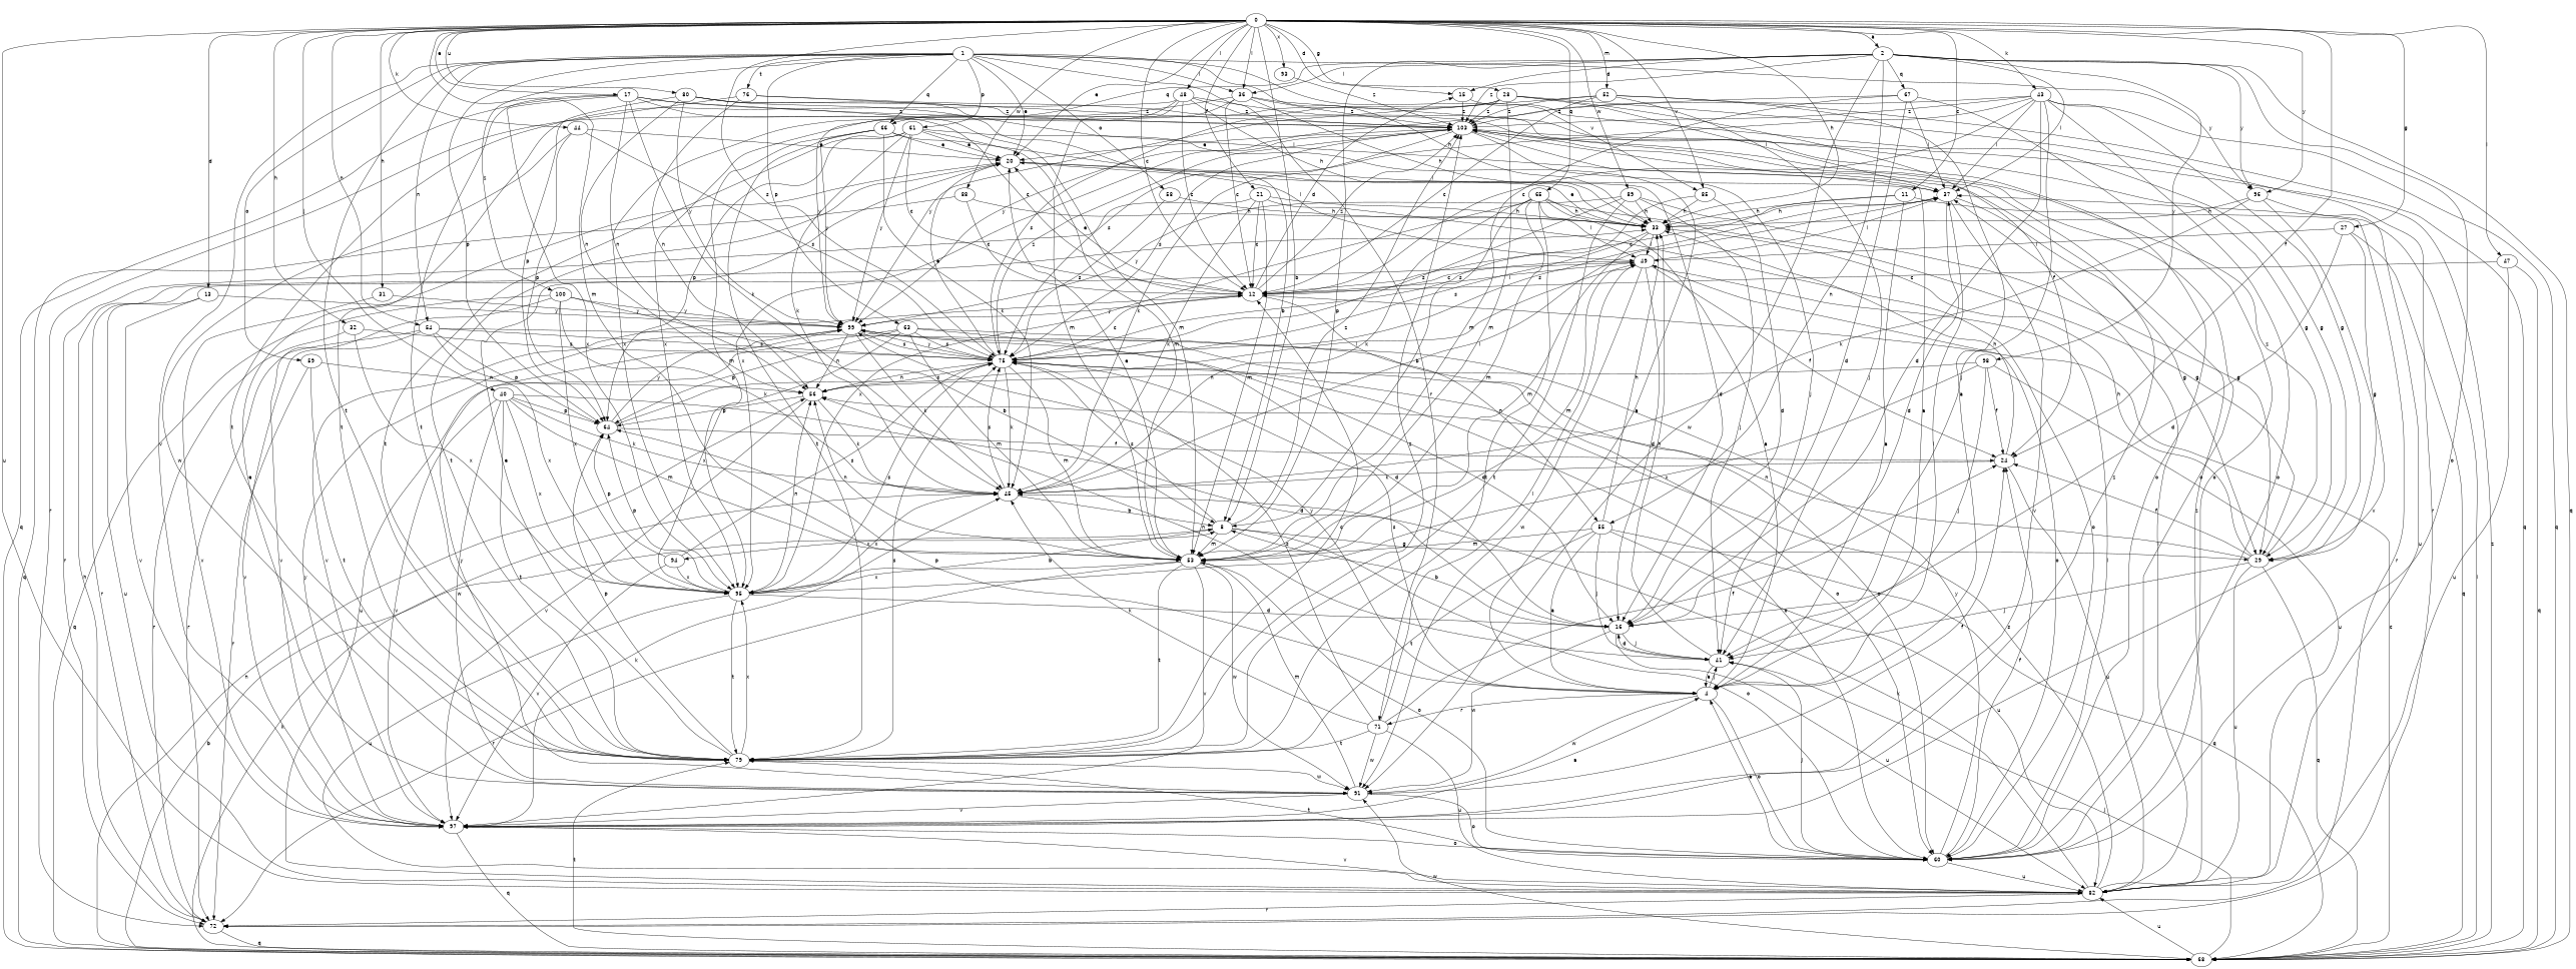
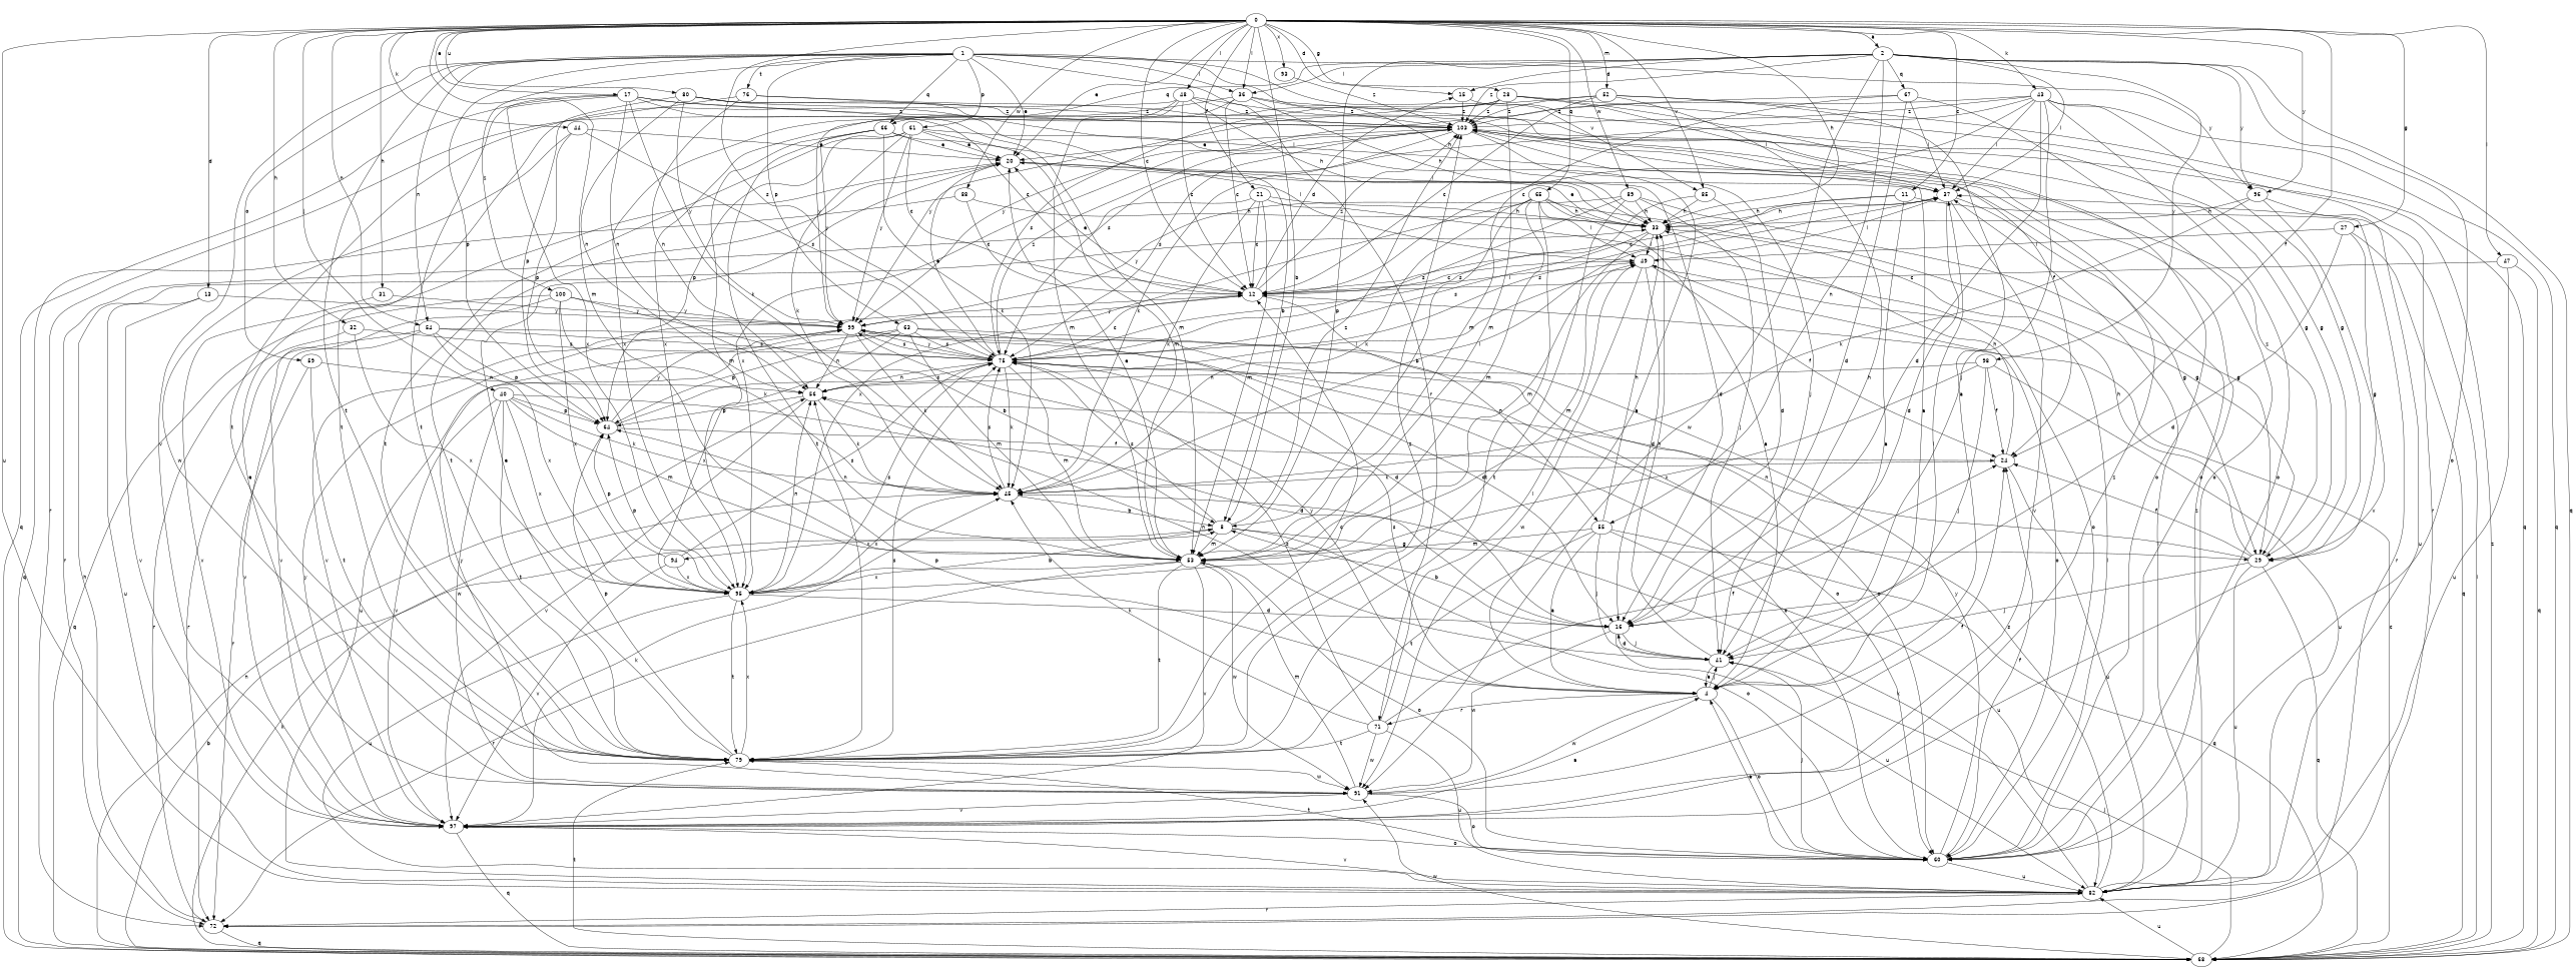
  strict digraph {
    fontname="DejaVu Sans"
    node [fontname="DejaVu Sans"]
    edge [fontname="DejaVu Sans"]
    0
    2
    8
    11
    12
    13
    15
    17
    20
    21
    24
    27
    28
    31
    32
    33
    36
    40
    43
    44
    47
    48
    52
    53
    54
    65
    75
    80
    82
    85
    88
    89
    93
    96
    66
    37
    55
    60
    67
    68
    91
    98
    103
    29
    94
    4
    72
    n48 [label=97]
    99
    49
    79
    45
    56
    95
    16
    64
    41
    1
-   58
    59
    61
    63
    71
    76
    100
    0 -> 2 [label=a]
    0 -> 8 [label=b]
    0 -> 11 [label=c]
    0 -> 12 [label=c]
    0 -> 13 [label=d]
    0 -> 15 [label=d]
    0 -> 17 [label=e]
    0 -> 20 [label=e]
    0 -> 21 [label=f]
    0 -> 24 [label=f]
    0 -> 27 [label=g]
    0 -> 28 [label=g]
    0 -> 31 [label=h]
    0 -> 32 [label=h]
    0 -> 33 [label=h]
    0 -> 36 [label=i]
    0 -> 40 [label=j]
    0 -> 43 [label=k]
    0 -> 44 [label=k]
    0 -> 47 [label=l]
    0 -> 48 [label=l]
    0 -> 52 [label=m]
    0 -> 53 [label=m]
    0 -> 54 [label=n]
    0 -> 65 [label=q]
    0 -> 75 [label=s]
    0 -> 80 [label=u]
    0 -> 82 [label=u]
    0 -> 85 [label=v]
    0 -> 88 [label=w]
    0 -> 89 [label=w]
    0 -> 93 [label=x]
    0 -> 96 [label=y]
    2 -> 15 [label=d]
    2 -> 36 [label=i]
    2 -> 53 [label=p]
    2 -> 96 [label=y]
    2 -> 66 [label=q]
    2 -> 37 [label=i]
    2 -> 55 [label=n]
    2 -> 60 [label=o]
    2 -> 67 [label=q]
    2 -> 68 [label=q]
    2 -> 91 [label=w]
    2 -> 98 [label=y]
    2 -> 103 [label=z]
    8 -> 53 [label=m]
    8 -> 75 [label=s]
    8 -> 60 [label=o]
    8 -> 103 [label=z]
    8 -> 29 [label=g]
    8 -> 94 [label=x]
    11 -> 12 [label=c]
    11 -> 33 [label=h]
    11 -> 4 [label=a]
    11 -> 72 [label=r]
    12 -> 15 [label=d]
    12 -> 20 [label=e]
    12 -> 55 [label=n]
    12 -> 103 [label=z]
    12 -> n48 [label=v]
    12 -> 99 [label=y]
    12 -> 49 [label=l]
    13 -> 82 [label=u]
    13 -> n48 [label=v]
    13 -> 99 [label=y]
    15 -> 103 [label=z]
    15 -> 29 [label=g]
    17 -> 12 [label=c]
    17 -> 53 [label=m]
    17 -> 68 [label=q]
    17 -> 103 [label=z]
    17 -> 79 [label=t]
    17 -> 45 [label=k]
    17 -> 56 [label=n]
    17 -> 95 [label=x]
    20 -> 37 [label=i]
    20 -> 79 [label=t]
    20 -> 16 [label=d]
    21 -> 12 [label=c]
    21 -> 33 [label=h]
    21 -> 53 [label=m]
    21 -> 60 [label=o]
    21 -> 72 [label=r]
    21 -> 45 [label=k]
    24 -> 33 [label=h]
    24 -> 82 [label=u]
    24 -> 45 [label=k]
    27 -> 68 [label=q]
    27 -> 29 [label=g]
    27 -> 49 [label=l]
    27 -> 16 [label=d]
    28 -> 24 [label=f]
    28 -> 53 [label=m]
    28 -> 75 [label=s]
    28 -> 37 [label=i]
    28 -> 103 [label=z]
    28 -> 72 [label=r]
    28 -> 95 [label=x]
    31 -> n48 [label=v]
    31 -> 99 [label=y]
    32 -> 75 [label=s]
    32 -> 72 [label=r]
    32 -> 95 [label=x]
    33 -> 20 [label=e]
    33 -> 53 [label=m]
    33 -> 75 [label=s]
    33 -> 49 [label=l]
    36 -> 12 [label=c]
    36 -> 33 [label=h]
    36 -> 103 [label=z]
    36 -> 29 [label=g]
    36 -> 72 [label=r]
    36 -> 95 [label=x]
    40 -> 53 [label=m]
    40 -> 91 [label=w]
    40 -> n48 [label=v]
    40 -> 79 [label=t]
    40 -> 45 [label=k]
    40 -> 95 [label=x]
    40 -> 16 [label=d]
    40 -> 64 [label=p]
    43 -> 12 [label=c]
    43 -> 75 [label=s]
    43 -> 37 [label=i]
    43 -> 60 [label=o]
    43 -> 68 [label=q]
    43 -> 103 [label=z]
    43 -> 29 [label=g]
    43 -> 99 [label=y]
    43 -> 16 [label=d]
    43 -> 41 [label=j]
    44 -> 20 [label=e]
    44 -> 75 [label=s]
    44 -> 91 [label=w]
    44 -> 64 [label=p]
    47 -> 12 [label=c]
    47 -> 82 [label=u]
    47 -> 68 [label=q]
    48 -> 12 [label=c]
    48 -> 33 [label=h]
    48 -> 53 [label=m]
    48 -> 60 [label=o]
    48 -> 103 [label=z]
    48 -> 99 [label=y]
    48 -> 79 [label=t]
    52 -> 12 [label=c]
    52 -> 68 [label=q]
    52 -> 103 [label=z]
    52 -> 4 [label=a]
    52 -> 99 [label=y]
-   52 -> 41 [label=j]
+   52 -> 41 [label=h]
    53 -> 20 [label=e]
    53 -> 60 [label=o]
    53 -> 91 [label=w]
    53 -> 72 [label=r]
    53 -> n48 [label=v]
    53 -> 79 [label=t]
    53 -> 56 [label=n]
    53 -> 95 [label=x]
    54 -> 75 [label=s]
    54 -> 60 [label=o]
    54 -> 72 [label=r]
    54 -> n48 [label=v]
    54 -> 95 [label=x]
    54 -> 64 [label=p]
    65 -> 8 [label=b]
    65 -> 33 [label=h]
    65 -> 53 [label=m]
    65 -> 29 [label=g]
    65 -> 4 [label=a]
    65 -> 49 [label=l]
    65 -> 79 [label=t]
    65 -> 45 [label=k]
    65 -> 95 [label=x]
    75 -> 12 [label=c]
    75 -> 20 [label=e]
    75 -> 53 [label=m]
    75 -> 60 [label=o]
    75 -> 103 [label=z]
    75 -> 99 [label=y]
    75 -> 45 [label=k]
    75 -> 56 [label=n]
    80 -> 8 [label=b]
    80 -> 37 [label=i]
    80 -> 103 [label=z]
    80 -> 99 [label=y]
    80 -> 56 [label=n]
    80 -> 64 [label=p]
    82 -> 75 [label=s]
    82 -> 37 [label=i]
    82 -> 103 [label=z]
    82 -> 72 [label=r]
    82 -> n48 [label=v]
    82 -> 45 [label=k]
    85 -> 33 [label=h]
    85 -> 75 [label=s]
    85 -> 16 [label=d]
    88 -> 12 [label=c]
    88 -> 33 [label=h]
    88 -> 68 [label=q]
    89 -> 33 [label=h]
    89 -> 75 [label=s]
    89 -> 29 [label=g]
    89 -> 99 [label=y]
    89 -> 79 [label=t]
    89 -> 41 [label=j]
    93 -> 103 [label=z]
    96 -> 33 [label=h]
    96 -> 82 [label=u]
    96 -> n48 [label=v]
    96 -> 45 [label=k]
    66 -> 20 [label=e]
    66 -> 99 [label=y]
    66 -> 49 [label=l]
    66 -> 79 [label=t]
    66 -> 45 [label=k]
    66 -> 95 [label=m]
    37 -> 33 [label=h]
    37 -> 75 [label=s]
    37 -> 29 [label=g]
    37 -> n48 [label=v]
    37 -> 16 [label=d]
    55 -> 33 [label=h]
    55 -> 53 [label=m]
    55 -> 82 [label=u]
    55 -> 68 [label=q]
    55 -> 4 [label=a]
    55 -> 79 [label=t]
    55 -> 41 [label=j]
    60 -> 24 [label=f]
    60 -> 82 [label=u]
    60 -> 4 [label=a]
    60 -> 99 [label=y]
    60 -> 49 [label=l]
    60 -> 79 [label=t]
    60 -> 41 [label=j]
    67 -> 53 [label=m]
    67 -> 37 [label=i]
    67 -> 60 [label=o]
    67 -> 103 [label=z]
    67 -> 16 [label=d]
    68 -> 8 [label=b]
    68 -> 12 [label=c]
    68 -> 82 [label=u]
    68 -> 37 [label=i]
    68 -> 91 [label=w]
    68 -> 103 [label=z]
    68 -> 79 [label=t]
    68 -> 45 [label=k]
    68 -> 56 [label=n]
    68 -> 41 [label=j]
    91 -> 20 [label=e]
    91 -> 24 [label=f]
    91 -> 53 [label=m]
    91 -> 60 [label=o]
    91 -> n48 [label=v]
    91 -> 99 [label=y]
    98 -> 24 [label=f]
    98 -> 82 [label=u]
    98 -> 56 [label=n]
    98 -> 95 [label=x]
    98 -> 41 [label=j]
    103 -> 20 [label=e]
    103 -> 75 [label=s]
    103 -> 4 [label=a]
    103 -> 45 [label=k]
    103 -> 95 [label=x]
    103 -> 41 [label=j]
    29 -> 24 [label=f]
    29 -> 33 [label=h]
    29 -> 82 [label=u]
    29 -> 68 [label=q]
    29 -> 103 [label=z]
    29 -> 56 [label=n]
    29 -> 41 [label=j]
    94 -> 75 [label=s]
    94 -> n48 [label=v]
    94 -> 95 [label=x]
    94 -> 64 [label=p]
    4 -> 75 [label=s]
    4 -> 37 [label=i]
    4 -> 60 [label=o]
    4 -> 91 [label=w]
    4 -> 99 [label=y]
    4 -> 64 [label=p]
    4 -> 41 [label=j]
    4 -> 71 [label=r]
    72 -> 33 [label=h]
    72 -> 68 [label=q]
    n48 -> 60 [label=o]
    n48 -> 68 [label=q]
    n48 -> 103 [label=z]
    n48 -> 4 [label=a]
    n48 -> 99 [label=y]
    n48 -> 45 [label=k]
    99 -> 75 [label=s]
    99 -> 45 [label=k]
    99 -> 56 [label=n]
    99 -> 16 [label=d]
    49 -> 12 [label=c]
    49 -> 24 [label=f]
    49 -> 53 [label=m]
    49 -> 37 [label=i]
    49 -> 60 [label=o]
    49 -> 91 [label=w]
-   49 -> 72 [label=r]
    49 -> 16 [label=d]
    79 -> 12 [label=c]
    79 -> 20 [label=e]
    79 -> 75 [label=s]
    79 -> 91 [label=w]
    79 -> 103 [label=z]
    79 -> 95 [label=x]
    79 -> 64 [label=p]
    45 -> 8 [label=b]
    45 -> 75 [label=s]
    45 -> 37 [label=i]
    45 -> 95 [label=x]
    56 -> 75 [label=s]
    56 -> n48 [label=v]
    56 -> 45 [label=k]
    56 -> 64 [label=p]
    95 -> 8 [label=b]
    95 -> 75 [label=s]
    95 -> 82 [label=u]
    95 -> 79 [label=t]
    95 -> 56 [label=n]
    95 -> 16 [label=d]
    95 -> 64 [label=p]
    16 -> 8 [label=b]
    16 -> 82 [label=u]
    16 -> 91 [label=w]
    16 -> 41 [label=j]
    64 -> 24 [label=f]
    64 -> 99 [label=y]
    64 -> 49 [label=l]
    41 -> 33 [label=h]
    41 -> 4 [label=a]
    41 -> 56 [label=n]
    41 -> 16 [label=d]
    1 -> 20 [label=e]
    1 -> 33 [label=h]
    1 -> 36 [label=i]
    1 -> 54 [label=n]
    1 -> 85 [label=v]
    1 -> 96 [label=y]
    1 -> 66 [label=q]
    1 -> n48 [label=v]
    1 -> 79 [label=t]
    1 -> 64 [label=p]
-   1 -> 58 [label=o]
    1 -> 59 [label=o]
    1 -> 61 [label=p]
    1 -> 63 [label=p]
    1 -> 71 [label=r]
    1 -> 76 [label=t]
    1 -> 100 [label=z]
-   58 -> 33 [label=h]
-   58 -> 75 [label=s]
    59 -> 72 [label=r]
    59 -> 79 [label=t]
    59 -> 56 [label=n]
    61 -> 12 [label=c]
    61 -> 20 [label=e]
    61 -> 53 [label=m]
    61 -> 4 [label=a]
    61 -> 99 [label=y]
    61 -> 79 [label=t]
    61 -> 45 [label=k]
    61 -> 64 [label=p]
    63 -> 53 [label=m]
    63 -> 75 [label=s]
    63 -> 82 [label=u]
    63 -> 60 [label=o]
    63 -> 95 [label=x]
    63 -> 16 [label=d]
    63 -> 64 [label=p]
    71 -> 24 [label=f]
    71 -> 75 [label=s]
    71 -> 82 [label=u]
    71 -> 91 [label=w]
    71 -> 49 [label=l]
    71 -> 79 [label=t]
    71 -> 45 [label=k]
    76 -> 60 [label=o]
    76 -> 103 [label=z]
    76 -> 79 [label=t]
    76 -> 56 [label=n]
    100 -> 8 [label=b]
    100 -> 68 [label=q]
    100 -> n48 [label=v]
    100 -> 99 [label=y]
    100 -> 45 [label=k]
    100 -> 95 [label=x]
  }
